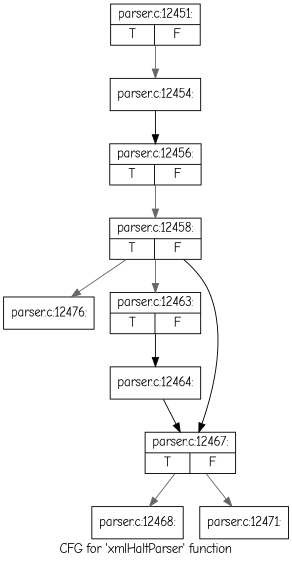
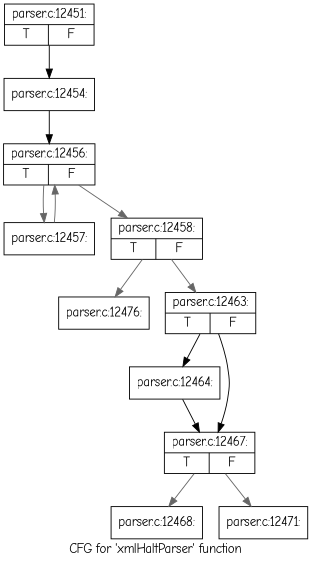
  digraph {
    fontname="Comic Neue"
    label="CFG for 'xmlHaltParser' function"
    node [fontname="Comic Neue" shape=record]
    edge [color=gray40 fontname="Comic Neue"]
    n1 [label="{parser.c:12451:|{<s0>T|<s1>F}}"]
    n2 [label="{parser.c:12454:}"]
    n3 [label="{parser.c:12456:|{<s0>T|<s1>F}}"]
    n4 [label="{parser.c:12476:}"]
+   n5 [label="{parser.c:12457:}"]
    n6 [label="{parser.c:12458:|{<s0>T|<s1>F}}"]
    n7 [label="{parser.c:12463:|{<s0>T|<s1>F}}"]
    n8 [label="{parser.c:12464:}"]
    n9 [label="{parser.c:12467:|{<s0>T|<s1>F}}"]
    n10 [label="{parser.c:12468:}"]
    n11 [label="{parser.c:12471:}"]
-   n1 -> n2
+   n1 -> n2 [color=black]
    n2 -> n3 [color=black]
+   n3 -> n5
    n3 -> n6
+   n5 -> n3
    n6 -> n4
    n6 -> n7
    n7 -> n8 [color=black]
-   n6 -> n9 [color=black]
+   n7 -> n9 [color=black]
    n8 -> n9 [color=black]
    n9 -> n10
    n9 -> n11
  }
